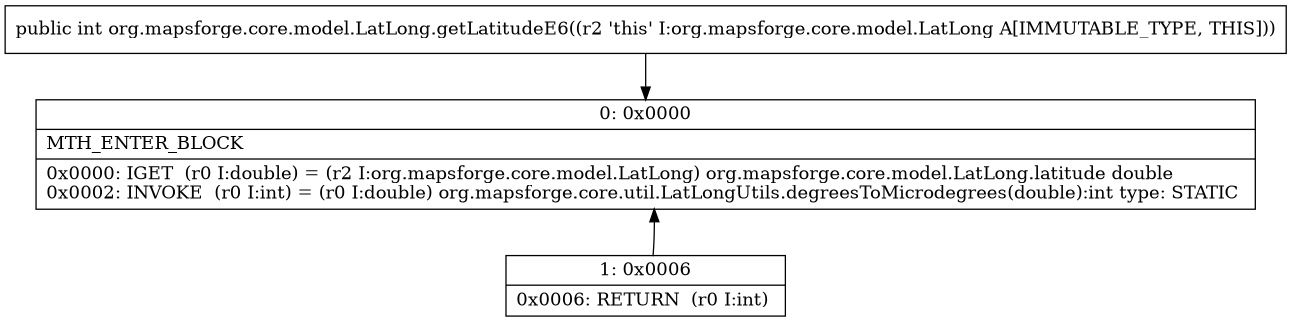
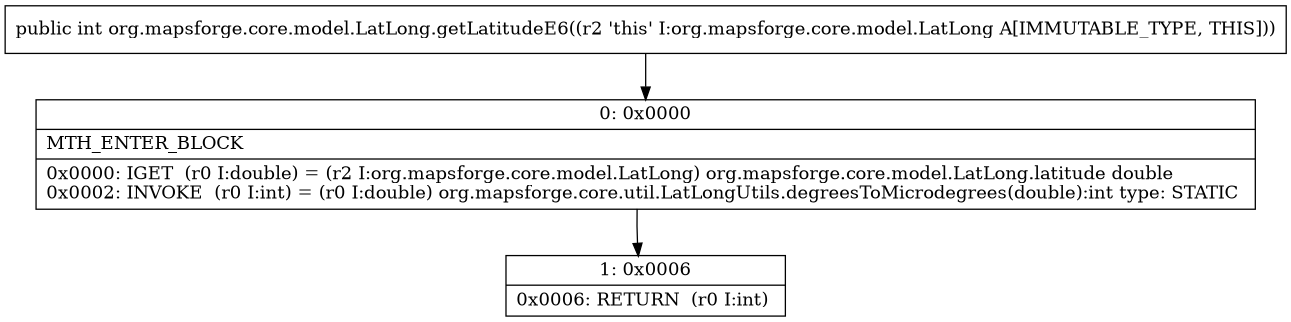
  digraph {
    node [shape=record]
    n1 [label="{0\:\ 0x0000|MTH_ENTER_BLOCK\l|0x0000: IGET  (r0 I:double) = (r2 I:org.mapsforge.core.model.LatLong) org.mapsforge.core.model.LatLong.latitude double \l0x0002: INVOKE  (r0 I:int) = (r0 I:double) org.mapsforge.core.util.LatLongUtils.degreesToMicrodegrees(double):int type: STATIC \l}"]
    n2 [label="{1\:\ 0x0006|0x0006: RETURN  (r0 I:int) \l}"]
    n3 [label="{public int org.mapsforge.core.model.LatLong.getLatitudeE6((r2 'this' I:org.mapsforge.core.model.LatLong A[IMMUTABLE_TYPE, THIS])) }"]
-   n2 -> n1
+   n1 -> n2
    n3 -> n1
  }
